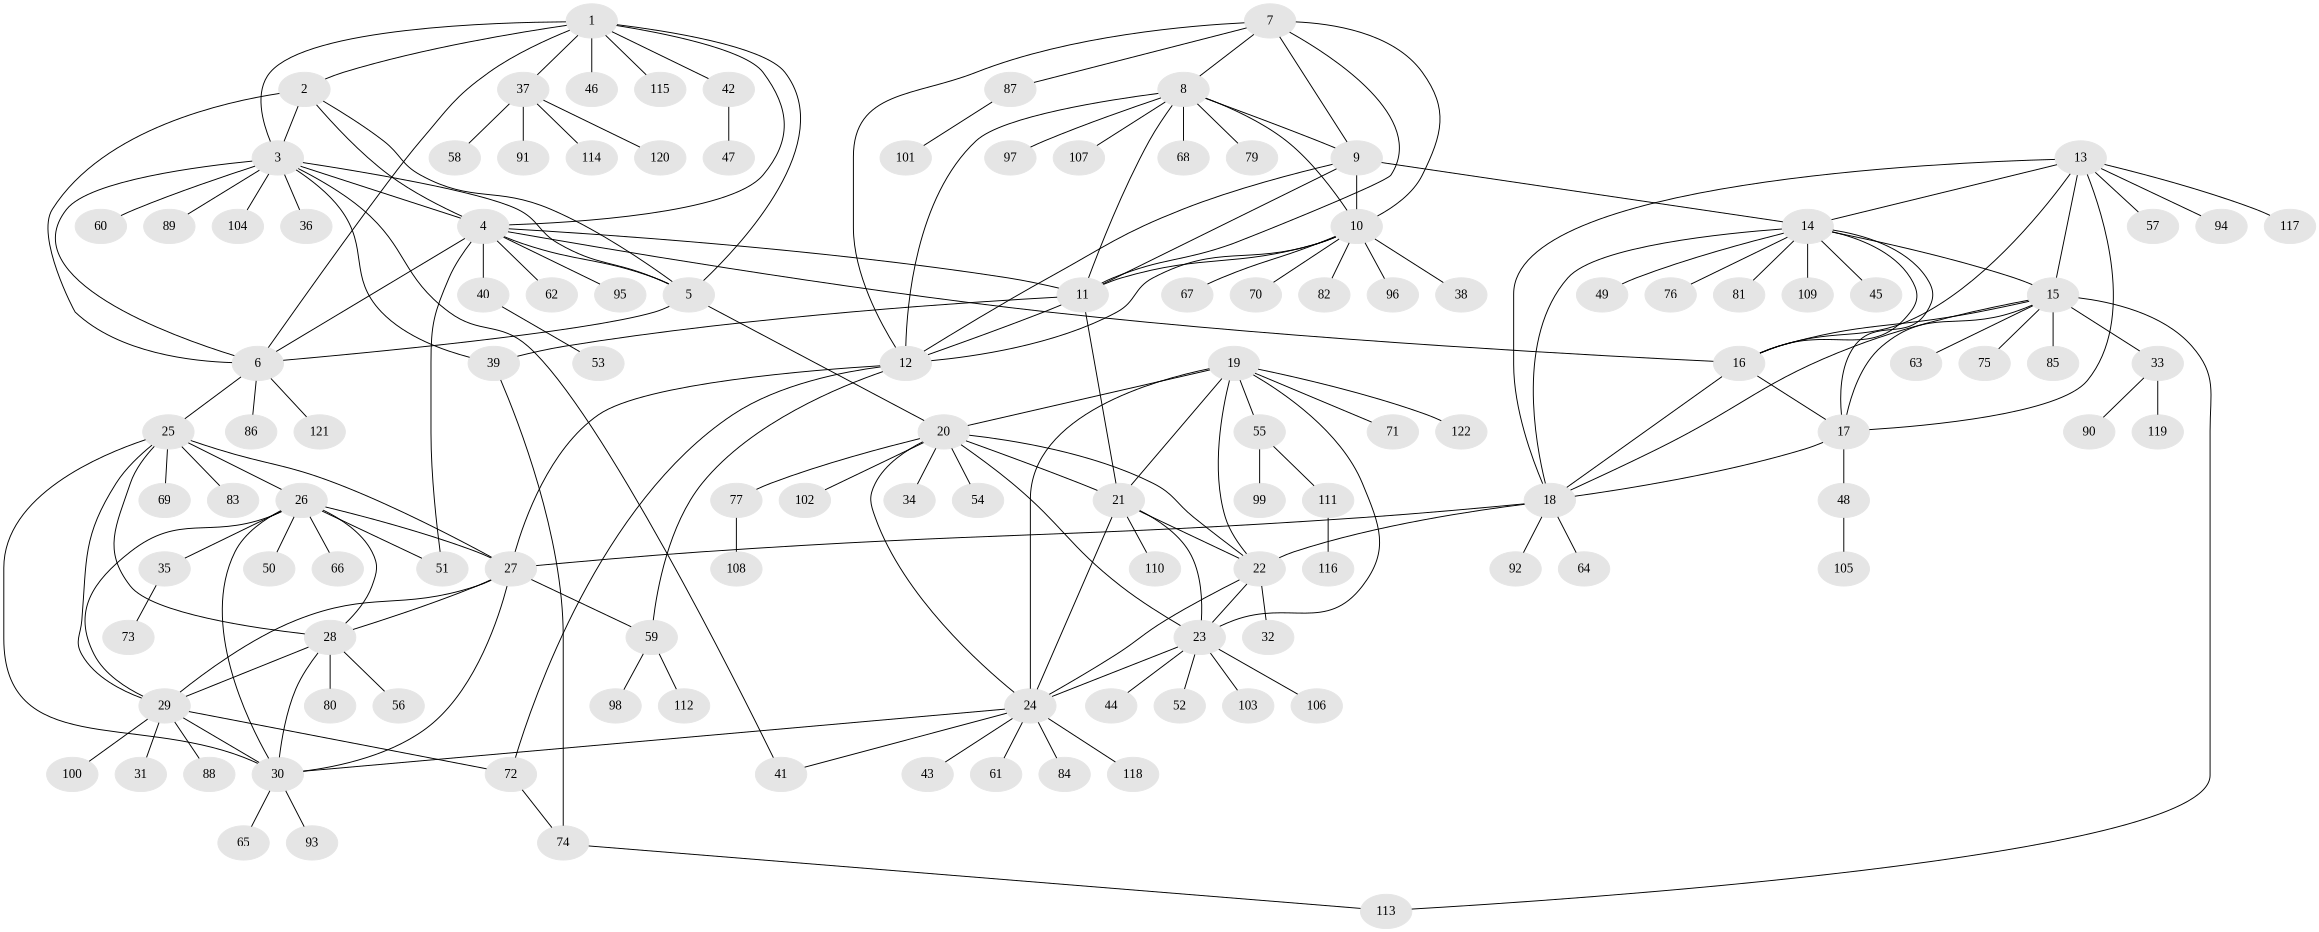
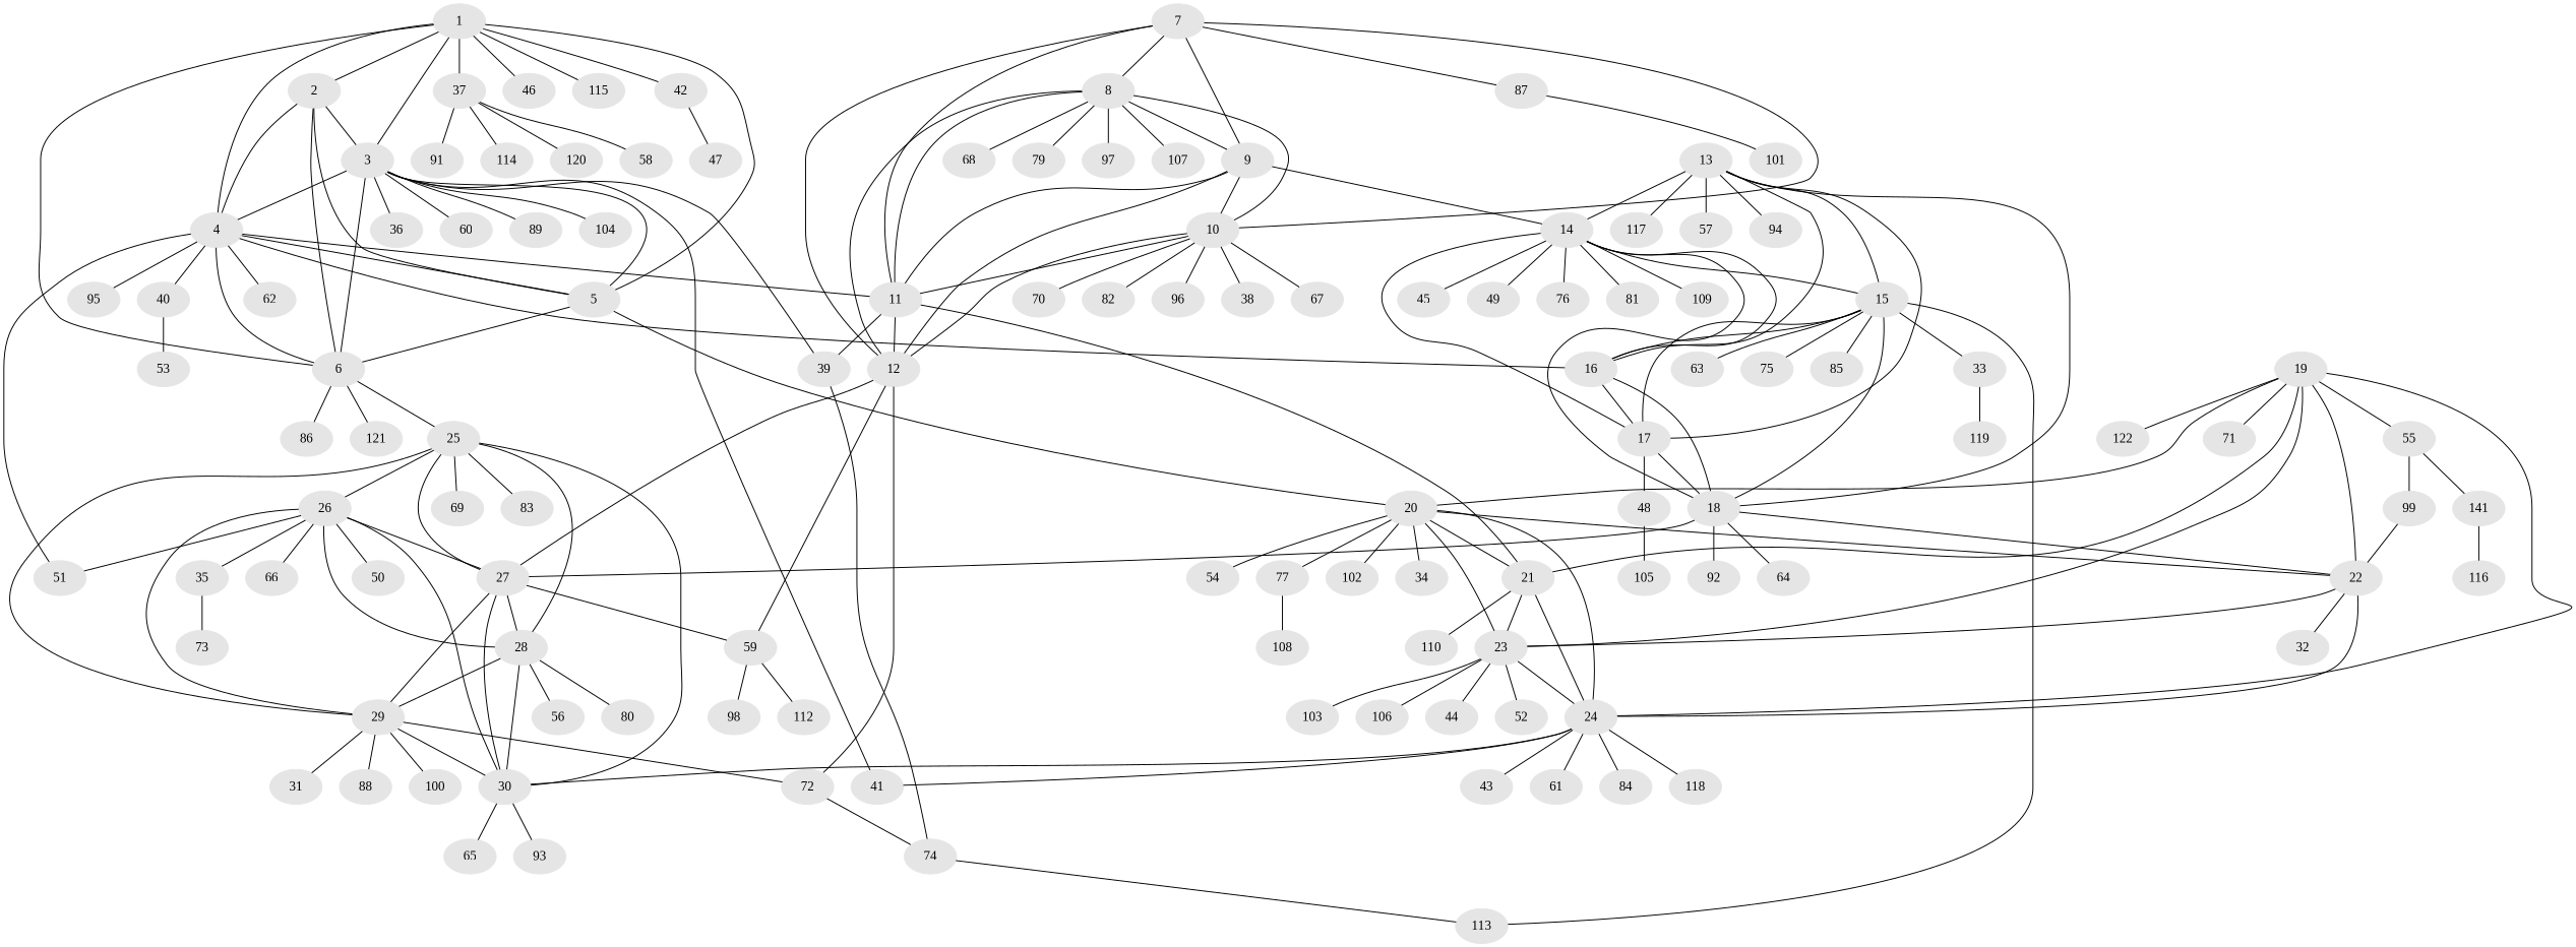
  graph {
    fontname="Liberation Serif"
    node [color=gray90 fontname="Liberation Serif" style=filled]
    edge [fontname="Liberation Serif"]
    1
    2
    3
    4
    5
    6
    37
    42
    46
    115
    36
    39
    41
    60
    89
    104
    11
    16
    40
    51
    62
    95
    20
    25
    86
    121
    58
    91
    114
    120
    47
    74
    12
    21
    17
    18
    53
    22
    23
    24
    34
    54
    77
    102
    27
    30
    26
    28
    29
    69
    83
    7
    8
    9
    10
    87
    68
    79
    97
    107
    14
    38
    67
    70
    82
    96
    59
    72
    101
    15
    45
    49
    76
    81
    109
    110
    98
    112
    13
    57
    94
    117
    33
    63
    75
    85
    113
    48
    64
    92
-   90
    119
    105
    32
    19
    55
    71
    122
    44
    52
    103
    106
    43
    61
    84
    118
    99
-   111
+   111 [label=141]
    108
    65
    93
    35
    50
    66
    56
    80
    31
    88
    100
    73
    116
    1 -- 2
    1 -- 3
    1 -- 4
    1 -- 5
    1 -- 6
    1 -- 37
    1 -- 42
    1 -- 46
    1 -- 115
    2 -- 3
    2 -- 4
    2 -- 5
    2 -- 6
    3 -- 4
    3 -- 5
    3 -- 6
    3 -- 36
    3 -- 39
    3 -- 41
    3 -- 60
    3 -- 89
    3 -- 104
    4 -- 5
    4 -- 6
    4 -- 11
    4 -- 16
    4 -- 40
    4 -- 51
    4 -- 62
    4 -- 95
    5 -- 6
    5 -- 20
    6 -- 25
    6 -- 86
    6 -- 121
    37 -- 58
    37 -- 91
    37 -- 114
    37 -- 120
    42 -- 47
    39 -- 74
    11 -- 39
    11 -- 12
    11 -- 21
    16 -- 17
    16 -- 18
    40 -- 53
    20 -- 21
    20 -- 22
    20 -- 23
    20 -- 24
    20 -- 34
    20 -- 54
    20 -- 77
    20 -- 102
    25 -- 27
    25 -- 30
    25 -- 26
    25 -- 28
    25 -- 29
    25 -- 69
    25 -- 83
    74 -- 113
    12 -- 27
    12 -- 59
    12 -- 72
-   21 -- 22
+   99 -- 22
    21 -- 23
    21 -- 24
    21 -- 110
    17 -- 18
    17 -- 48
    18 -- 22
    18 -- 27
    18 -- 64
    18 -- 92
    22 -- 23
    22 -- 24
    22 -- 32
    23 -- 24
    23 -- 44
    23 -- 52
    23 -- 103
    23 -- 106
    24 -- 41
    24 -- 30
    24 -- 43
    24 -- 61
    24 -- 84
    24 -- 118
    77 -- 108
    27 -- 30
    27 -- 28
    27 -- 29
    27 -- 59
    30 -- 65
    30 -- 93
    26 -- 51
    26 -- 27
    26 -- 30
    26 -- 28
    26 -- 29
    26 -- 35
    26 -- 50
    26 -- 66
    28 -- 30
    28 -- 29
    28 -- 56
    28 -- 80
    29 -- 30
    29 -- 72
    29 -- 31
    29 -- 88
    29 -- 100
    7 -- 11
    7 -- 12
    7 -- 8
    7 -- 9
    7 -- 10
    7 -- 87
    8 -- 11
    8 -- 12
    8 -- 9
    8 -- 10
    8 -- 68
    8 -- 79
    8 -- 97
    8 -- 107
    9 -- 11
    9 -- 12
    9 -- 10
    9 -- 14
    10 -- 11
    10 -- 12
    10 -- 38
    10 -- 67
    10 -- 70
    10 -- 82
    10 -- 96
    87 -- 101
    14 -- 16
    14 -- 17
    14 -- 18
    14 -- 15
    14 -- 45
    14 -- 49
    14 -- 76
    14 -- 81
    14 -- 109
    59 -- 98
    59 -- 112
    72 -- 74
    15 -- 16
    15 -- 17
    15 -- 18
    15 -- 33
    15 -- 63
    15 -- 75
    15 -- 85
    15 -- 113
    13 -- 16
    13 -- 17
    13 -- 18
    13 -- 14
    13 -- 15
    13 -- 57
    13 -- 94
    13 -- 117
-   33 -- 90
    33 -- 119
    48 -- 105
    19 -- 20
    19 -- 21
    19 -- 22
    19 -- 23
    19 -- 24
    19 -- 55
    19 -- 71
    19 -- 122
    55 -- 99
    55 -- 111
    111 -- 116
    35 -- 73
  }
